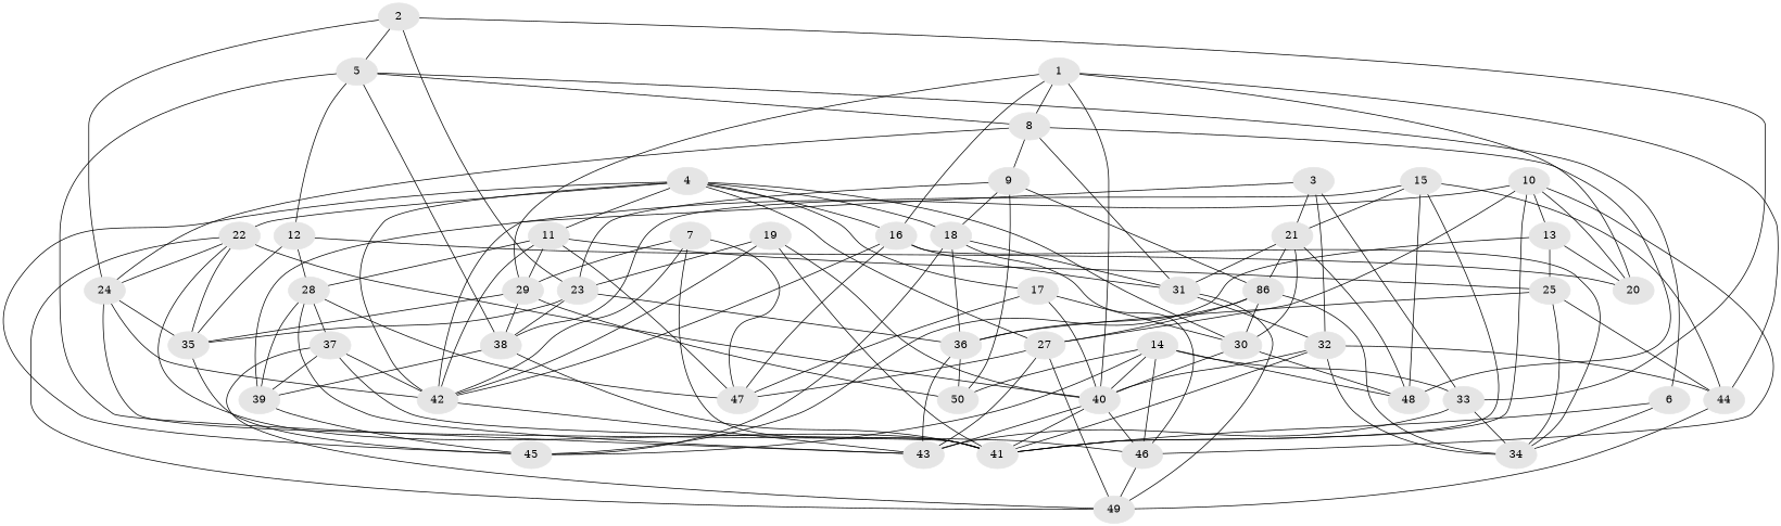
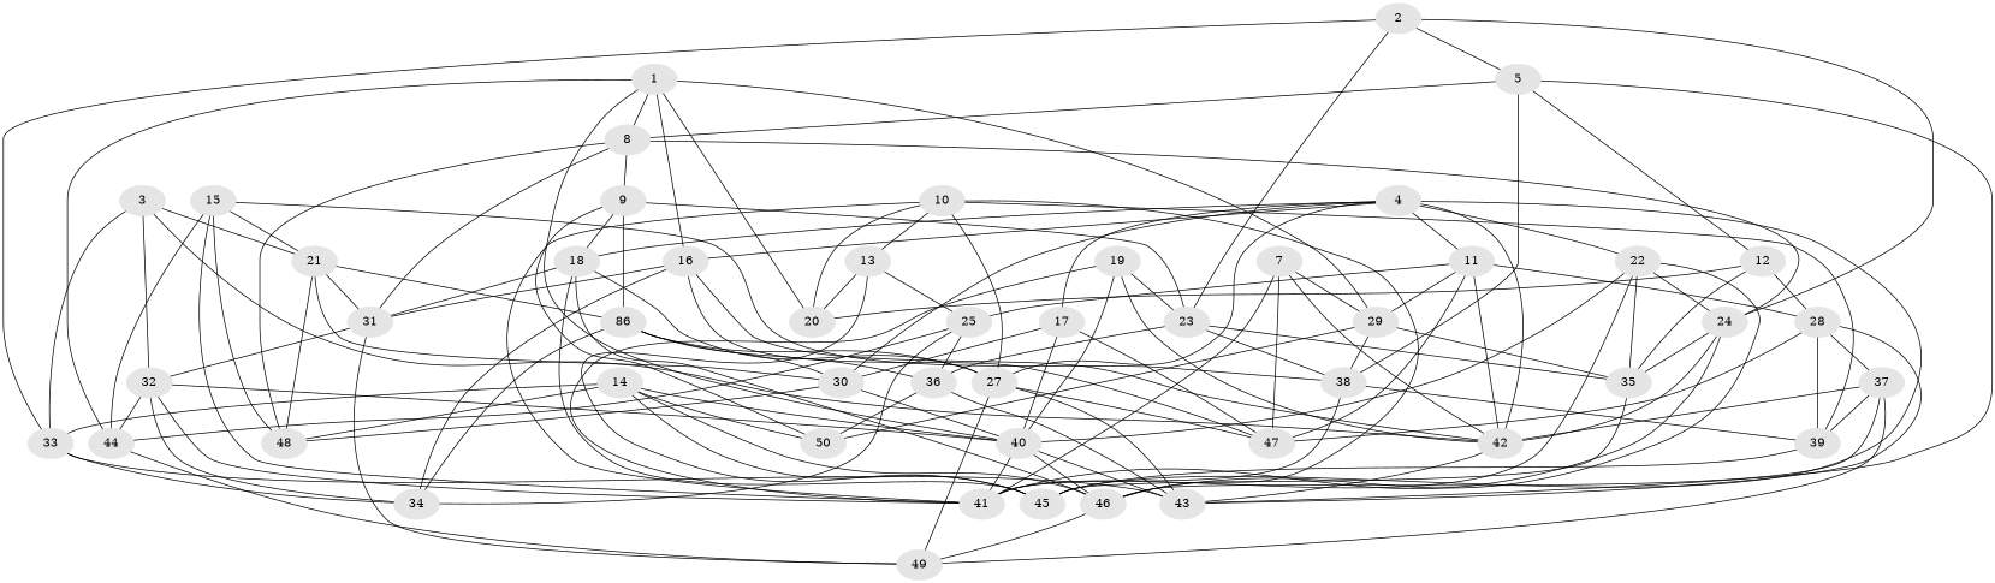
  graph {
    node [color=gray90 style=filled]
    edge [weight=1.0]
    1
    8
    16
    20
    29
    40
    44
    24
    9
    31
    48
    42
    34
    47
    38
    50
    35
    43
    41
    46
    49
    2
    5
    23
    33
-   6
    12
    36
    3
    21
    32
    30
    n33 [label=86]
    4
    11
    17
    18
    22
    27
    45
    25
    28
    39
    7
    10
    13
    37
    14
    15
    19
    1 -- 8
    1 -- 16
    1 -- 20
    1 -- 29
    1 -- 40
    1 -- 44
    8 -- 24
    8 -- 9
    8 -- 31
    8 -- 48
    16 -- 31
    16 -- 42
    16 -- 34
    16 -- 47
    29 -- 38
    29 -- 50
    29 -- 35
    40 -- 43
    40 -- 41
    40 -- 46
    44 -- 49
    24 -- 42
    24 -- 35
    24 -- 41
    9 -- 50
    9 -- 23
    9 -- n33
    9 -- 18
    31 -- 49
    31 -- 32
    42 -- 43
    38 -- 41
    38 -- 39
    35 -- 45
    46 -- 49
    2 -- 24
    2 -- 5
    2 -- 23
    2 -- 33
    5 -- 8
    5 -- 38
    5 -- 43
-   5 -- 6
    5 -- 12
    23 -- 38
    23 -- 35
    23 -- 36
    33 -- 34
    33 -- 43 [weight=2.0]
-   6 -- 34
-   6 -- 41
    12 -- 20
    12 -- 35
    12 -- 28
    36 -- 50
    36 -- 43
    3 -- 42
    3 -- 33
    3 -- 21
    3 -- 32
    21 -- 31
    21 -- 48
    21 -- 30
    21 -- n33
    32 -- 40
    32 -- 44
    32 -- 34
    32 -- 41
    30 -- 40
    30 -- 48
    n33 -- 34
    n33 -- 36
    n33 -- 30
    n33 -- 27
    4 -- 16
    4 -- 42 [weight=2.0]
    4 -- 30
    4 -- 11
    4 -- 17
    4 -- 18
    4 -- 22
    4 -- 27
    4 -- 45
    11 -- 29
    11 -- 42
    11 -- 47
    11 -- 25
    11 -- 28
    17 -- 40
    17 -- 47
    17 -- 30
    18 -- 31
    18 -- 46
-   18 -- 36
+   18 -- 27
    18 -- 45
    22 -- 40
    22 -- 24
    22 -- 35
    22 -- 41
-   22 -- 49
+   22 -- 46
    27 -- 47
    27 -- 43
    27 -- 49
    25 -- 44
    25 -- 34
    25 -- 36
    28 -- 47
    28 -- 43
    28 -- 39
    28 -- 37
    39 -- 45
    7 -- 29
    7 -- 42
    7 -- 47
    7 -- 41
    10 -- 20
    10 -- 41
    10 -- 46
    10 -- 27
    10 -- 39
    10 -- 13
    13 -- 20
    13 -- 45
    13 -- 25
    37 -- 42
    37 -- 46
    37 -- 49
    37 -- 39 [weight=2.0]
    14 -- 40
    14 -- 48
    14 -- 50
    14 -- 46
    14 -- 33
    14 -- 45
    15 -- 44
    15 -- 48 [weight=2.0]
    15 -- 38
    15 -- 41
    15 -- 21
    19 -- 40
    19 -- 42
    19 -- 41
    19 -- 23
  }
